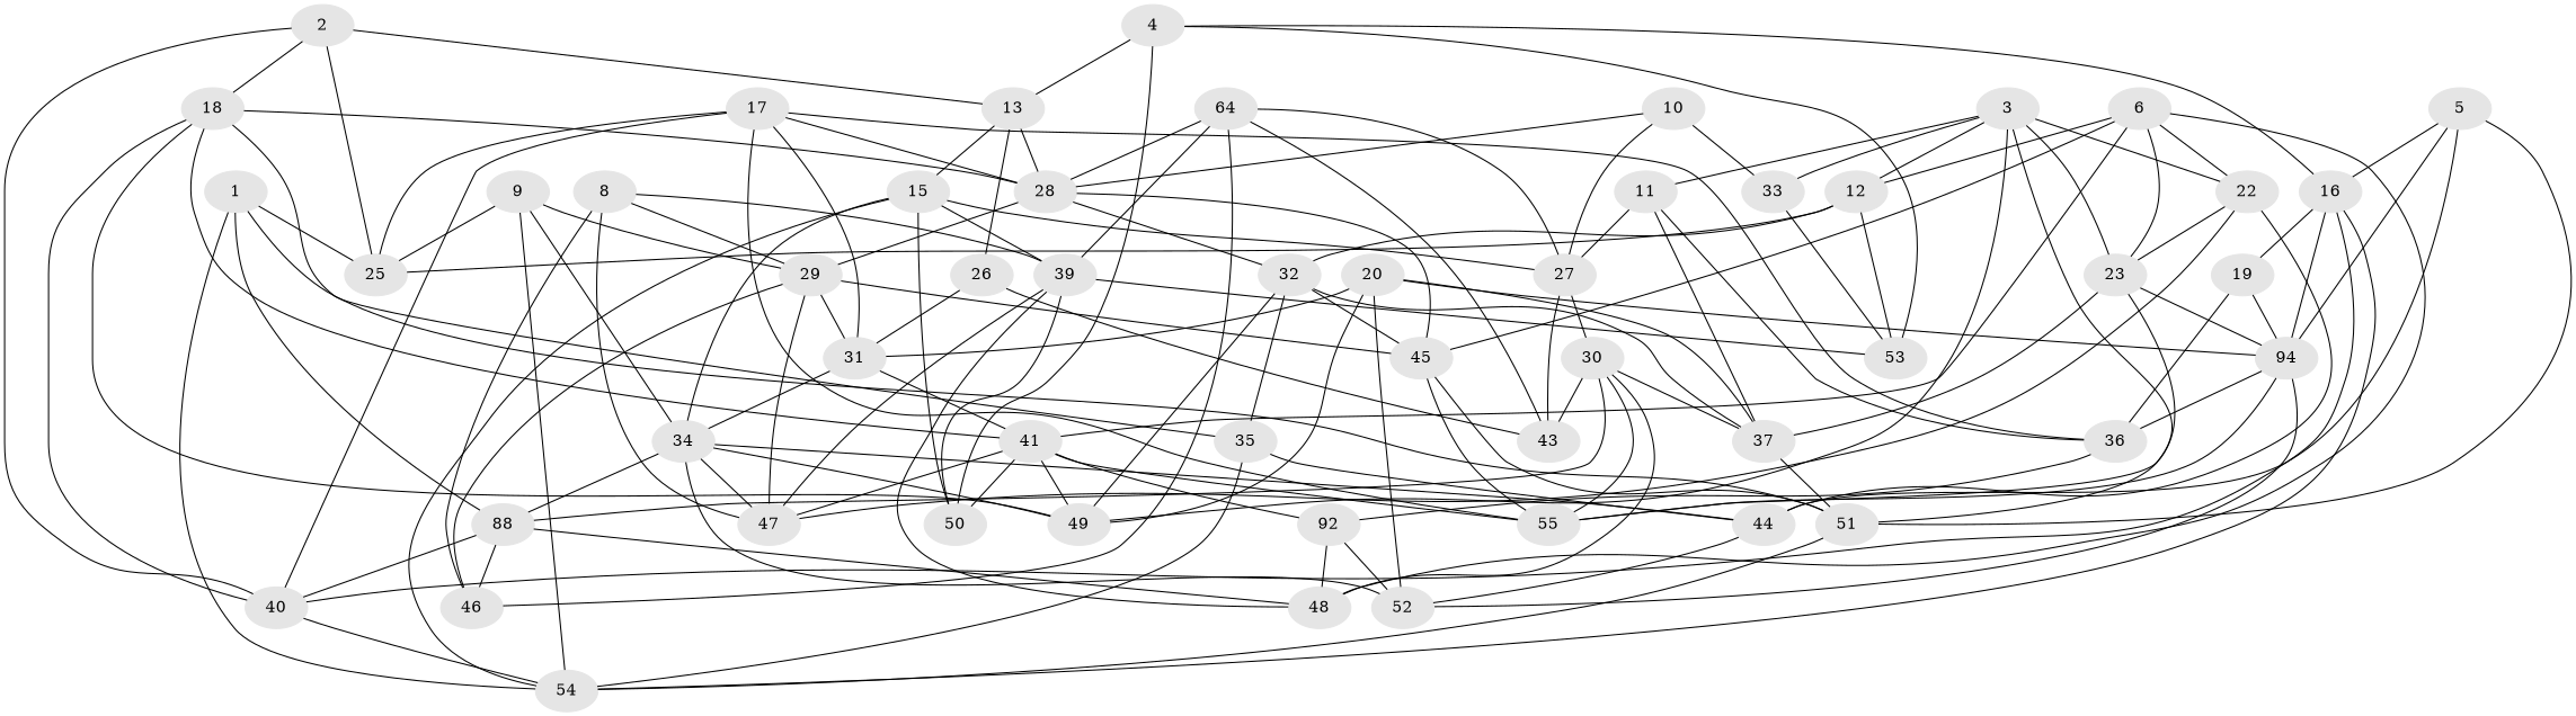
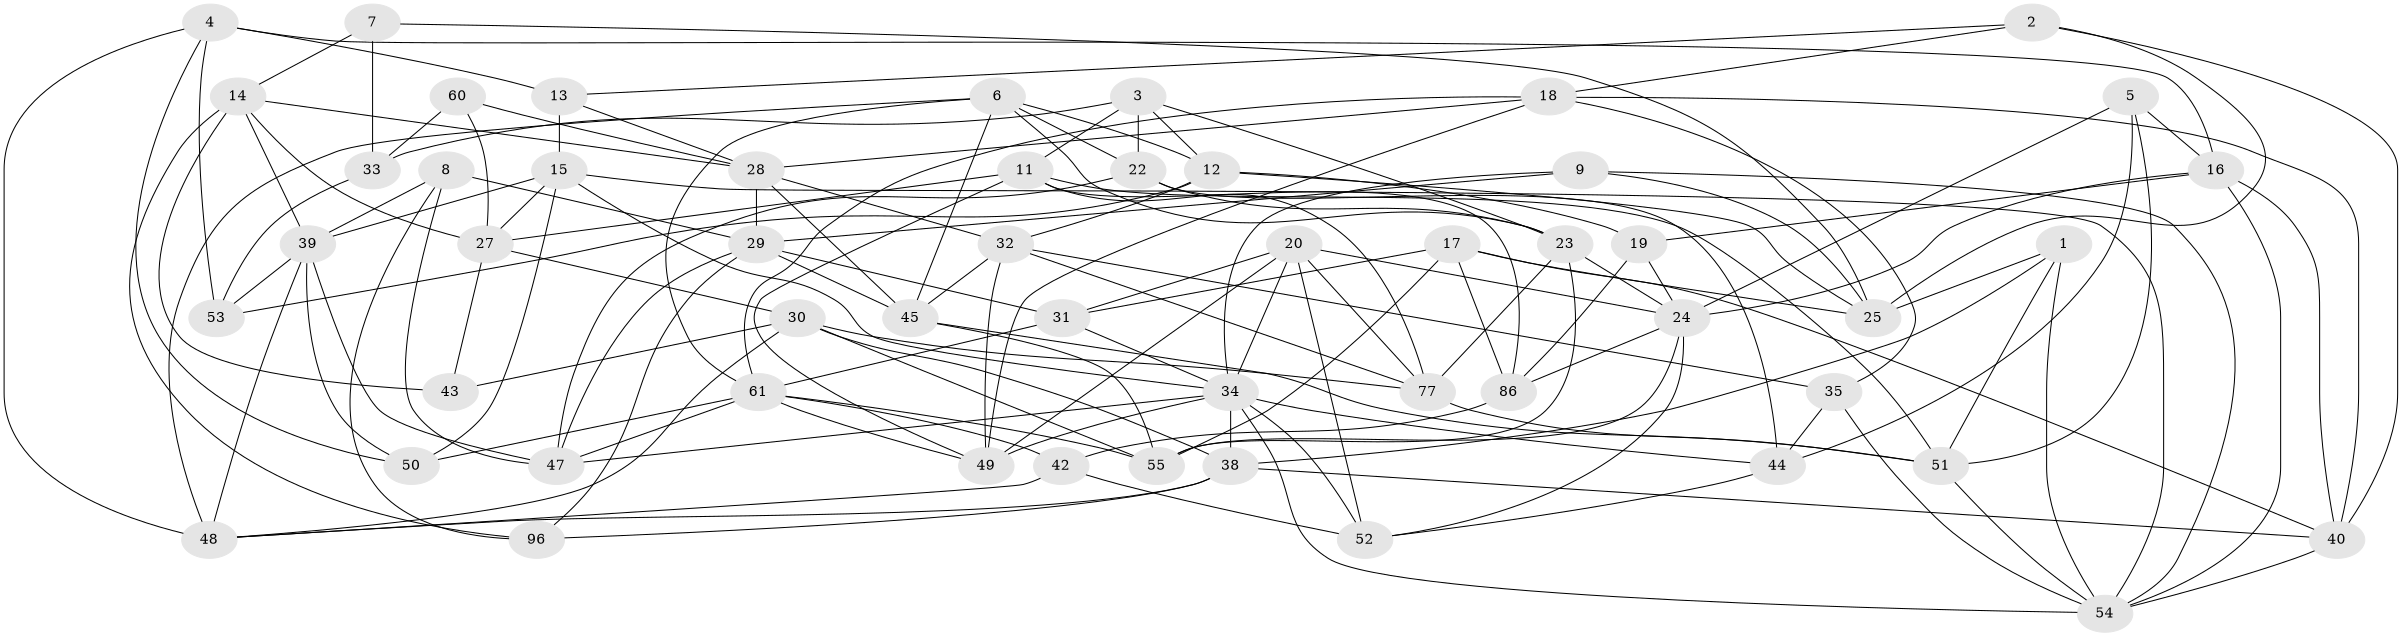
  graph {
    node [color=gray90 style=filled]
    edge [weight=1.0]
    1
    25
-   38 [label=88]
+   38
    51
    54
    40
    48
-   46
+   46 [label=96]
    2
    13
    18
    28
    15
-   26
-   41
+   41 [label=61]
    49
    35
    3
    11
    12
    22
    23
    33
    27
-   36
-   37
+   36 [label=86]
+   37 [label=77]
    53
    19
    32
    44
    47
-   24 [label=94]
+   24
    55
    4
    16
    50
    5
    52
    6
    45
-   42 [label=92]
-   14 [label=64]
+   42
+   7
+   14
    39
    43
    8
    29
    31
    9
    34
-   10
+   10 [label=60]
    30
    17
    20
    1 -- 25
    1 -- 38
    1 -- 51
    1 -- 54
    38 -- 40
    38 -- 48
    38 -- 46
    51 -- 54
    40 -- 54
    2 -- 25
    2 -- 40
    2 -- 13
    2 -- 18
    13 -- 28
    13 -- 15
-   13 -- 26
    18 -- 40
    18 -- 28
    18 -- 41
    18 -- 49
    18 -- 35
    28 -- 32
    28 -- 45
    28 -- 29
    15 -- 54
    15 -- 27
    15 -- 50
    15 -- 39
    15 -- 34
-   26 -- 43 [weight=2.0]
-   26 -- 31
    41 -- 49
    41 -- 47
    41 -- 55
    41 -- 50
    41 -- 42
    35 -- 54
    35 -- 44
-   3 -- 51
+   11 -- 51
    3 -- 11
    3 -- 12
    3 -- 22
    3 -- 23
    3 -- 33
-   3 -- 49
+   11 -- 49
    11 -- 27
    11 -- 36 [weight=2.0]
    11 -- 37
    12 -- 25
    12 -- 53
+   12 -- 19
    12 -- 32
    22 -- 23
    22 -- 44 [weight=2.0]
    22 -- 47
    23 -- 37
    23 -- 24
    23 -- 55
    33 -- 53
    27 -- 43
    27 -- 30
    36 -- 42
    37 -- 51
    19 -- 36
    19 -- 24
    32 -- 49
    32 -- 35
    32 -- 37
    32 -- 45
    44 -- 52
    24 -- 36
    24 -- 55
    24 -- 52
+   4 -- 48
    4 -- 13 [weight=2.0]
    4 -- 53
    4 -- 16
    4 -- 50
    16 -- 54
    16 -- 40
    16 -- 19
    16 -- 24
    5 -- 51
    5 -- 44
    5 -- 24
    5 -- 16
    6 -- 48
    6 -- 41
    6 -- 12
    6 -- 22
    6 -- 23
    6 -- 45
    45 -- 51
    45 -- 55
    42 -- 48
    42 -- 52
+   7 -- 25
+   7 -- 33 [weight=2.0]
+   7 -- 14
    14 -- 46
    14 -- 28
    14 -- 27
    14 -- 39 [weight=2.0]
    14 -- 43 [weight=2.0]
    39 -- 48
    39 -- 53
    39 -- 47
    39 -- 50
    8 -- 46
    8 -- 47
    8 -- 39
    8 -- 29 [weight=2.0]
    29 -- 46
    29 -- 47
    29 -- 45
    29 -- 31
    31 -- 41
    31 -- 34
    9 -- 25
    9 -- 54
    9 -- 29
    9 -- 34
    34 -- 38
+   34 -- 54
    34 -- 49
    34 -- 44
    34 -- 47
    34 -- 52
    10 -- 28
    10 -- 33 [weight=2.0]
    10 -- 27
    30 -- 38
    30 -- 48
    30 -- 37
    30 -- 55
    30 -- 43
    17 -- 25
    17 -- 40
-   17 -- 28
    17 -- 36
    17 -- 55
    17 -- 31
    20 -- 49
    20 -- 37
    20 -- 24
    20 -- 52
    20 -- 31
+   20 -- 34
  }
